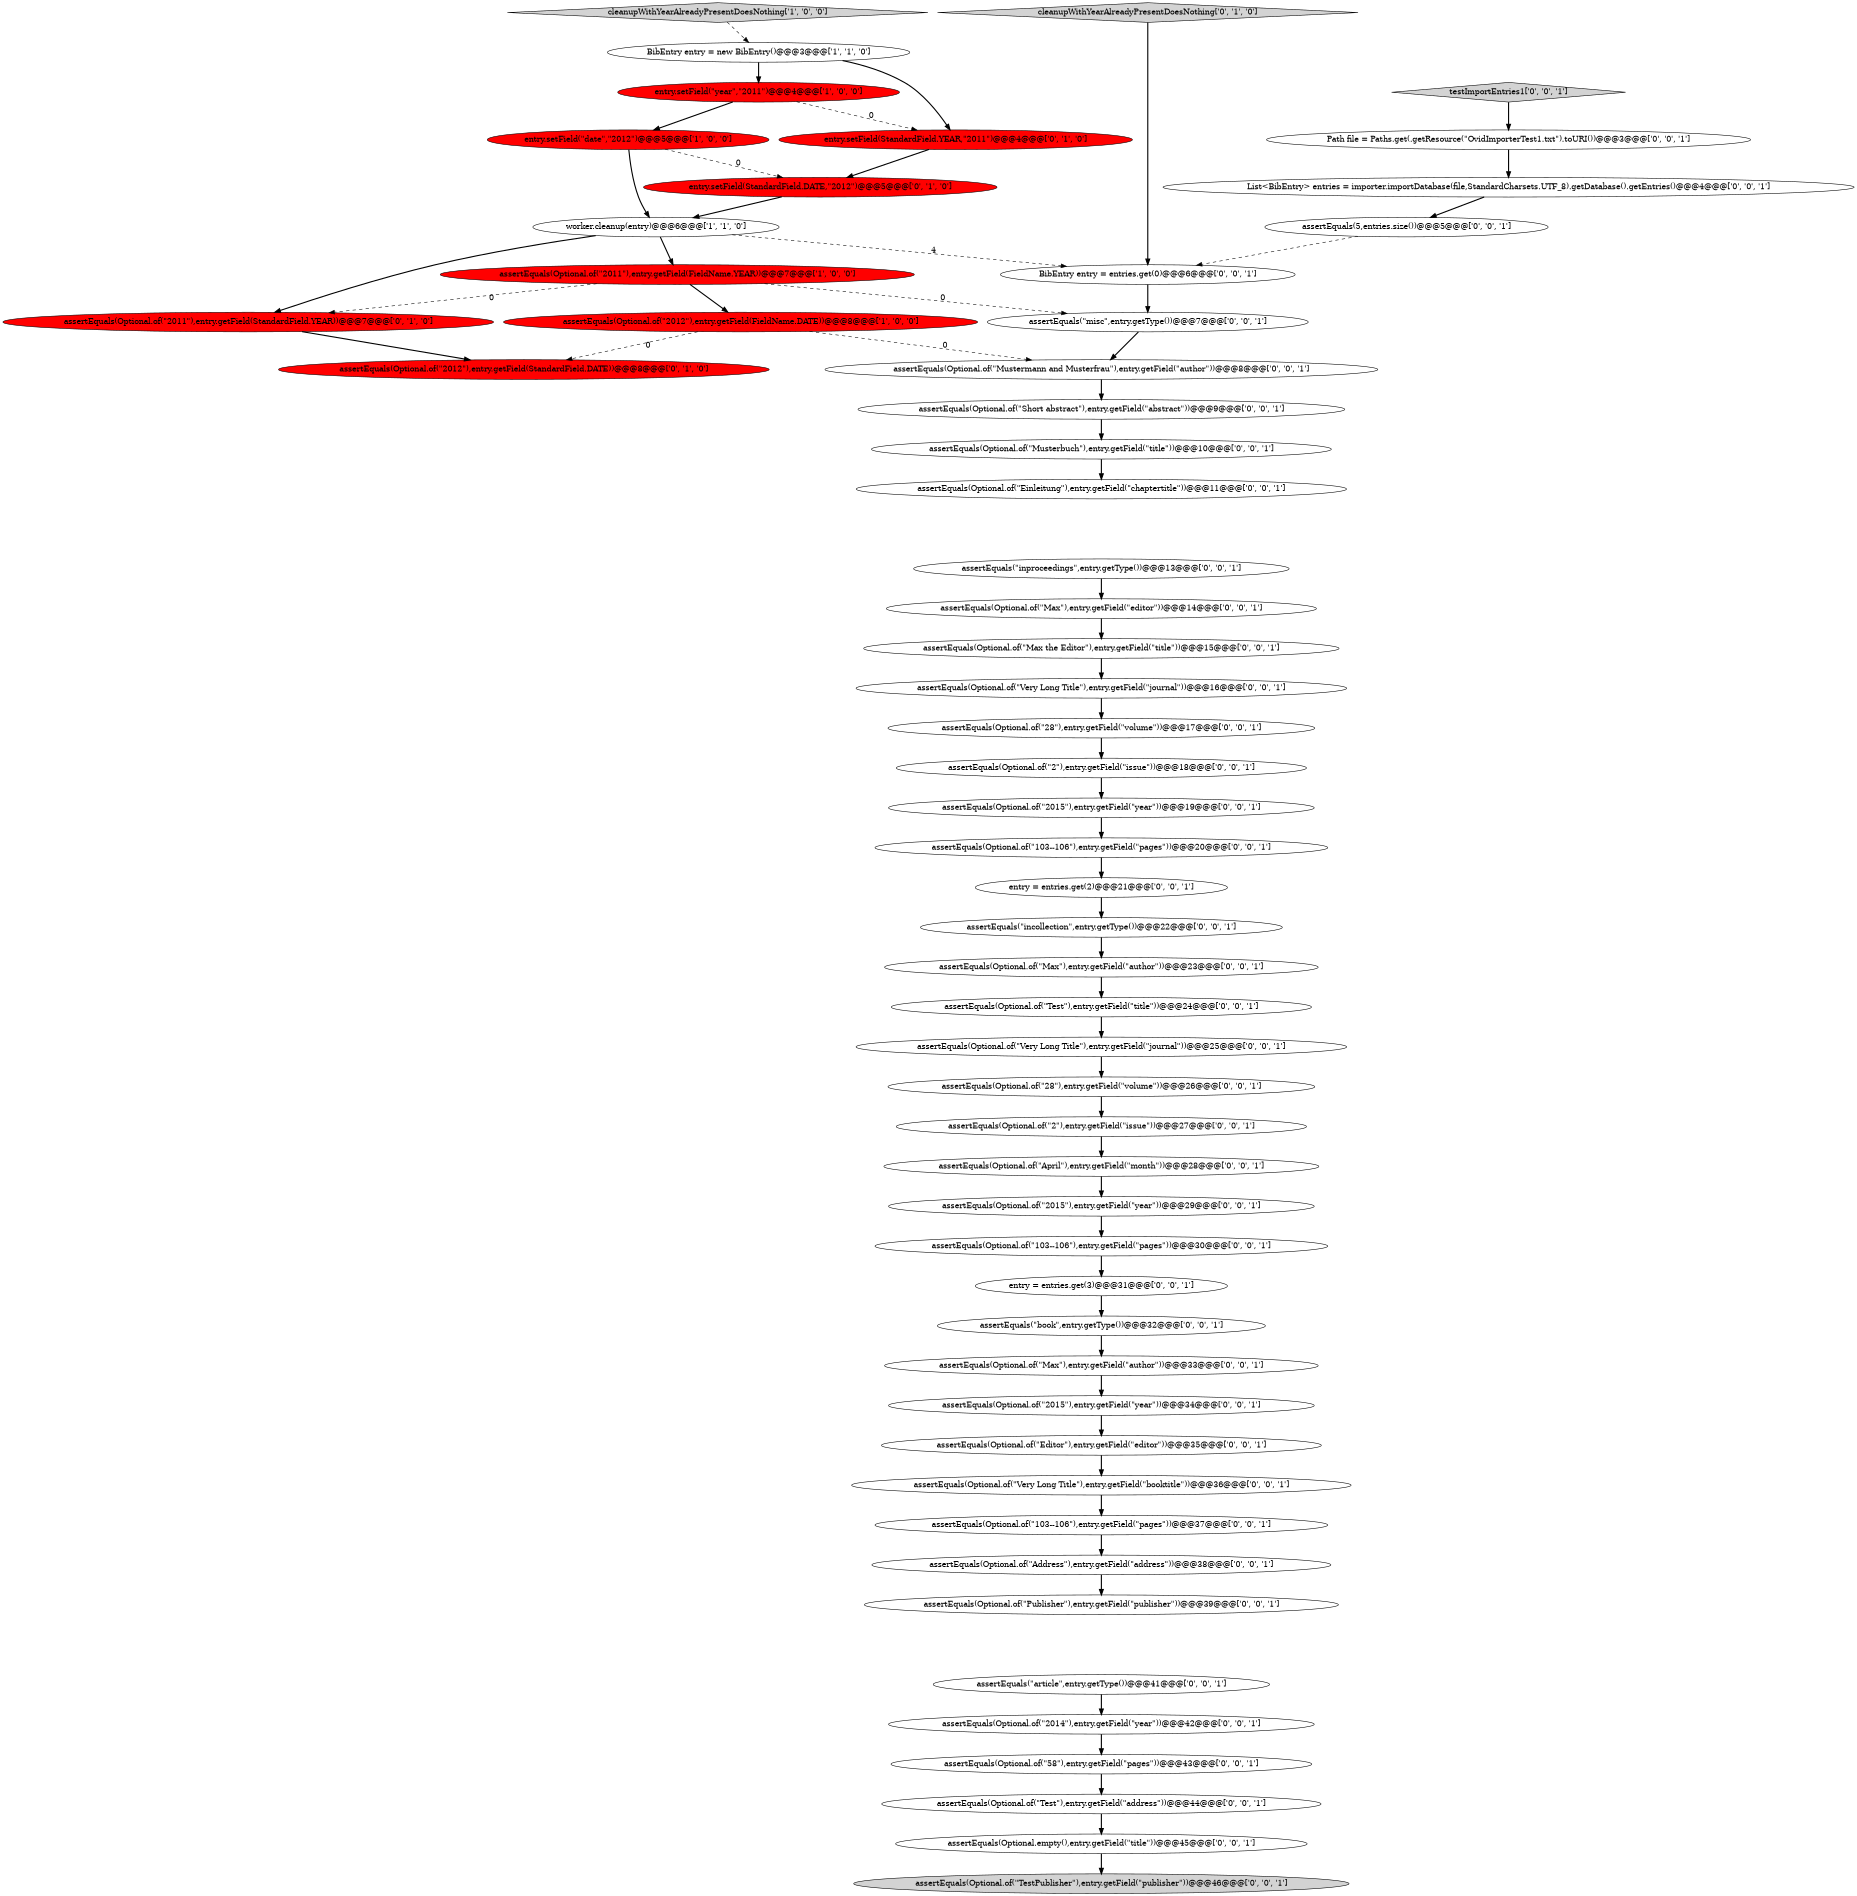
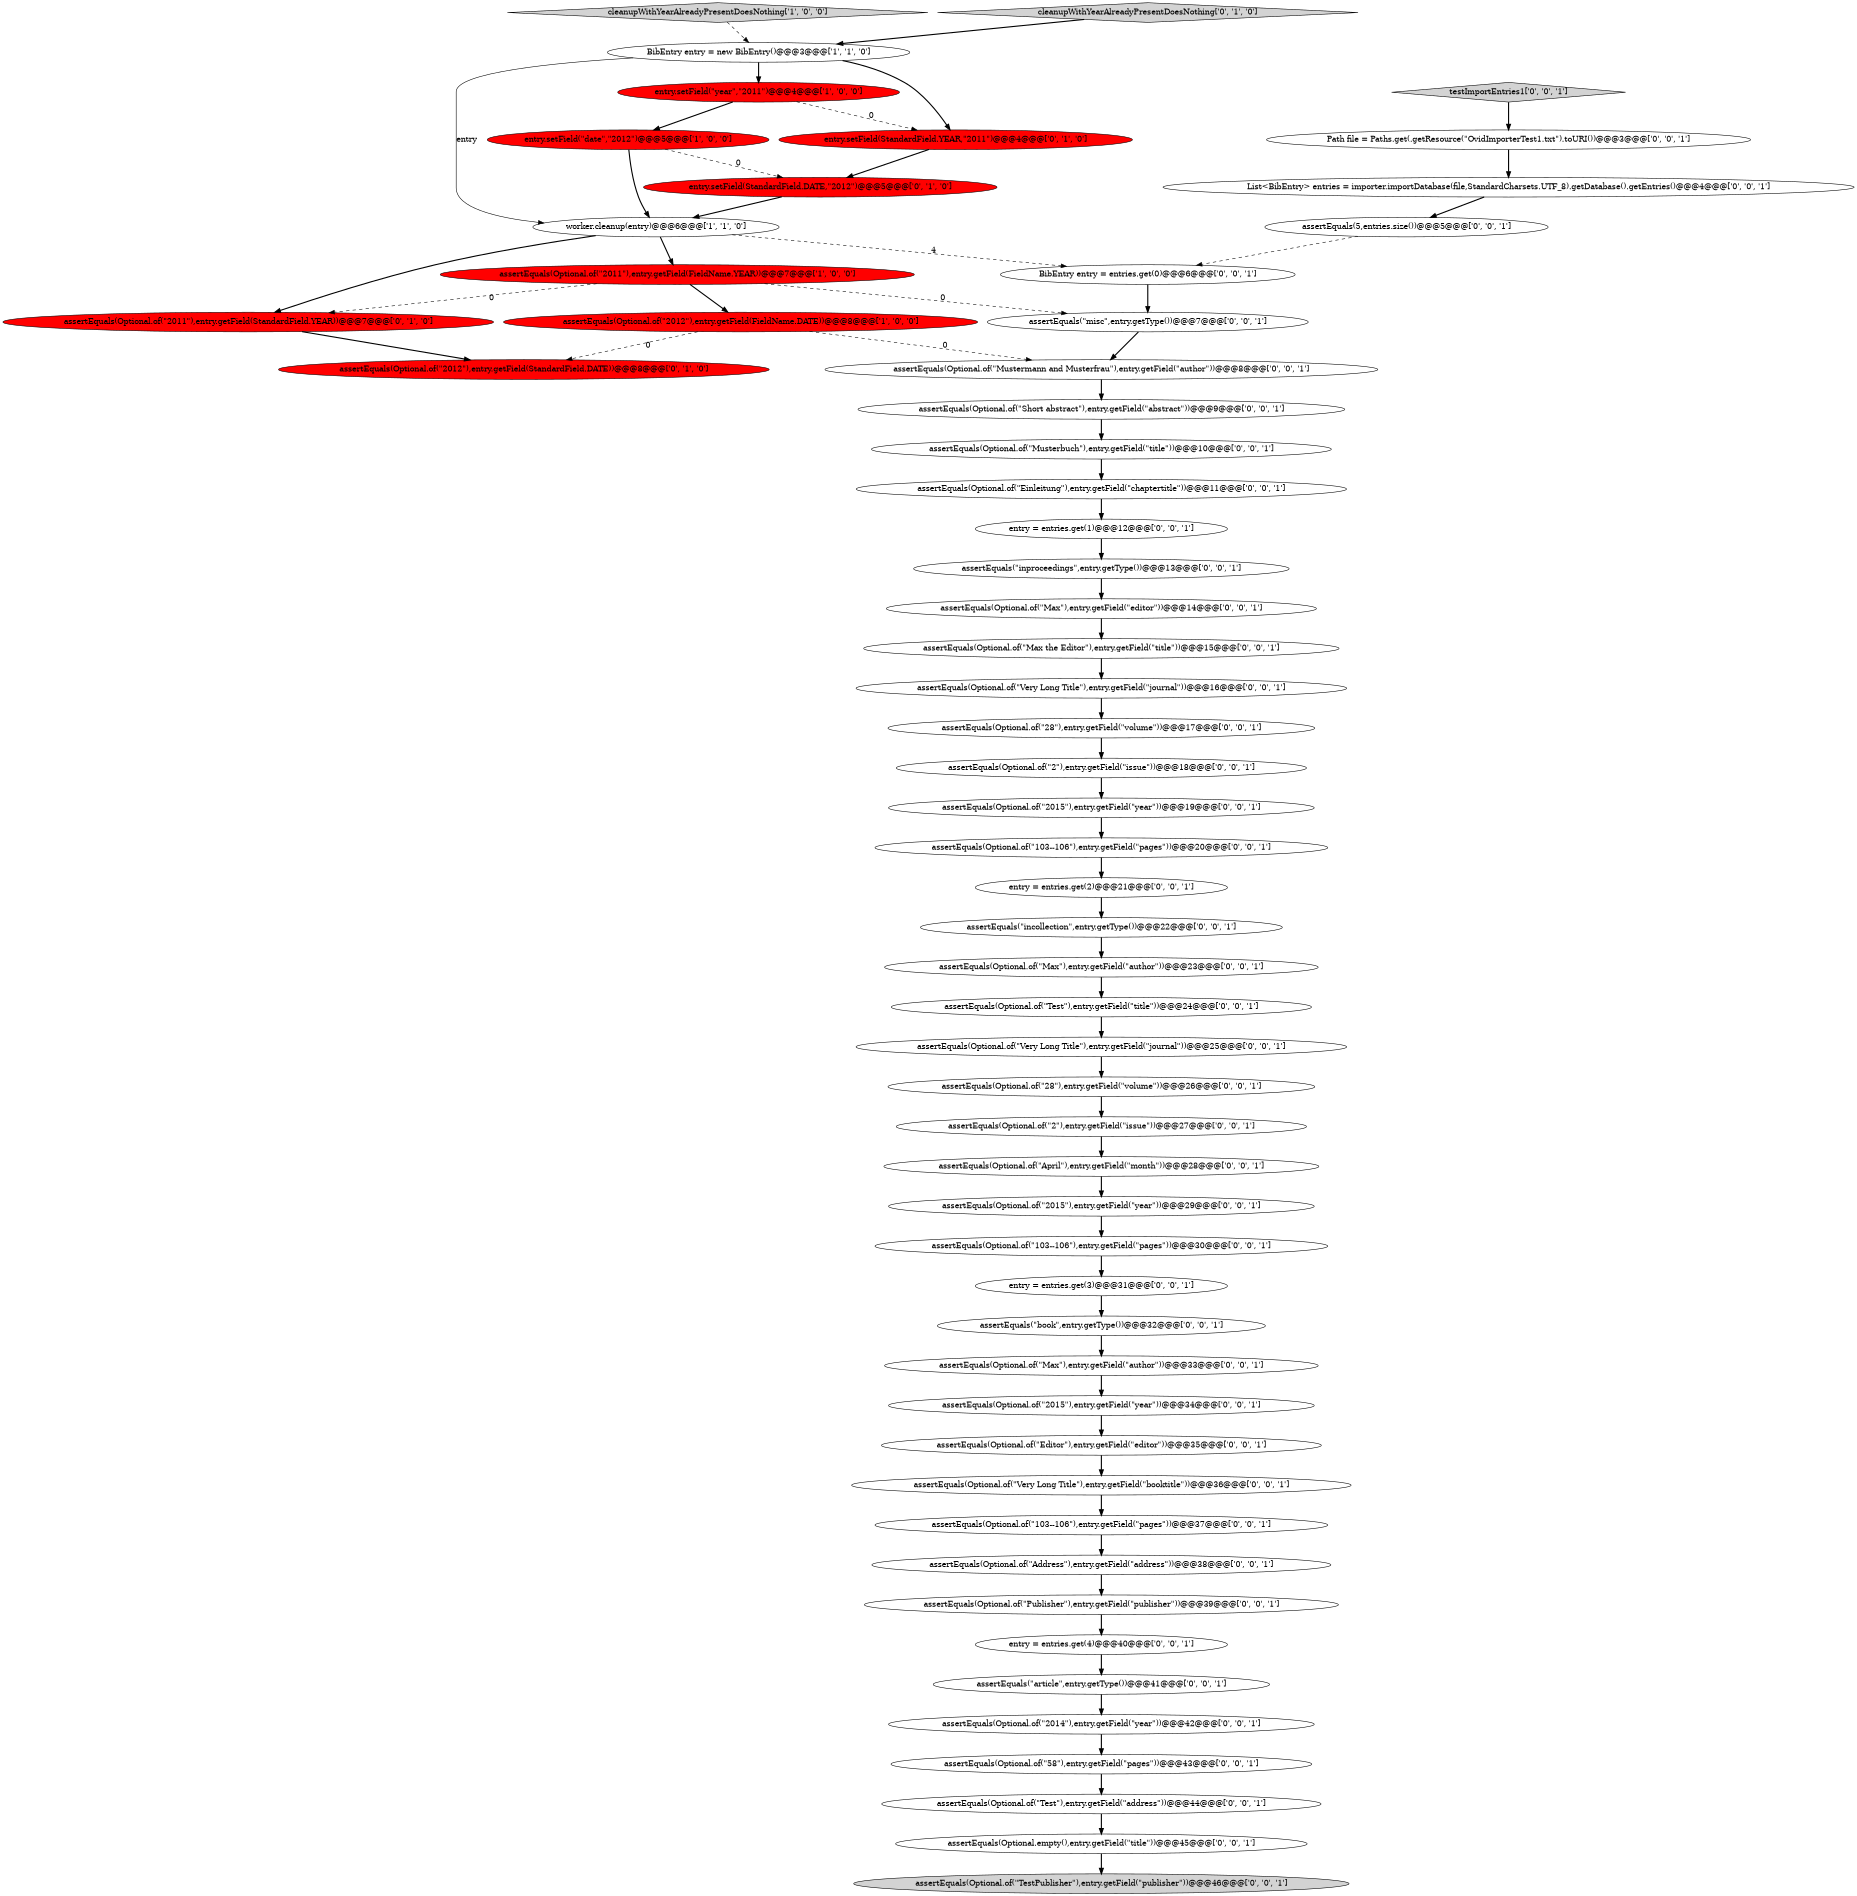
  digraph {
    node [fillcolor=white shape=ellipse style=filled]
    edge [style=bold]
    n1 [label="assertEquals(Optional.of(\"Max\"),entry.getField(\"author\"))@@@23@@@['0', '0', '1']"]
    n2 [label="assertEquals(Optional.of(\"Test\"),entry.getField(\"title\"))@@@24@@@['0', '0', '1']"]
    n3 [label="assertEquals(Optional.of(\"Very Long Title\"),entry.getField(\"journal\"))@@@25@@@['0', '0', '1']"]
    n4 [label="assertEquals(Optional.of(\"2\"),entry.getField(\"issue\"))@@@27@@@['0', '0', '1']"]
    n5 [label="assertEquals(Optional.of(\"April\"),entry.getField(\"month\"))@@@28@@@['0', '0', '1']"]
    n6 [label="assertEquals(Optional.of(\"2015\"),entry.getField(\"year\"))@@@29@@@['0', '0', '1']"]
    n7 [fillcolor=red label="assertEquals(Optional.of(\"2012\"),entry.getField(FieldName.DATE))@@@8@@@['1', '0', '0']"]
    n8 [label="assertEquals(Optional.of(\"Mustermann and Musterfrau\"),entry.getField(\"author\"))@@@8@@@['0', '0', '1']"]
    n9 [fillcolor=red label="assertEquals(Optional.of(\"2012\"),entry.getField(StandardField.DATE))@@@8@@@['0', '1', '0']"]
    n10 [label="assertEquals(Optional.of(\"Short abstract\"),entry.getField(\"abstract\"))@@@9@@@['0', '0', '1']"]
    n11 [label="assertEquals(Optional.of(\"Editor\"),entry.getField(\"editor\"))@@@35@@@['0', '0', '1']"]
    n12 [label="assertEquals(Optional.of(\"Very Long Title\"),entry.getField(\"booktitle\"))@@@36@@@['0', '0', '1']"]
    n13 [label="assertEquals(Optional.of(\"103--106\"),entry.getField(\"pages\"))@@@37@@@['0', '0', '1']"]
    n14 [label="assertEquals(Optional.of(\"Musterbuch\"),entry.getField(\"title\"))@@@10@@@['0', '0', '1']"]
    n15 [label="assertEquals(Optional.of(\"58\"),entry.getField(\"pages\"))@@@43@@@['0', '0', '1']"]
    n16 [label="assertEquals(Optional.of(\"Test\"),entry.getField(\"address\"))@@@44@@@['0', '0', '1']"]
    n17 [label="assertEquals(Optional.empty(),entry.getField(\"title\"))@@@45@@@['0', '0', '1']"]
    n18 [label="assertEquals(Optional.of(\"28\"),entry.getField(\"volume\"))@@@26@@@['0', '0', '1']"]
    n19 [label="entry = entries.get(2)@@@21@@@['0', '0', '1']"]
    n20 [label="assertEquals(\"incollection\",entry.getType())@@@22@@@['0', '0', '1']"]
    n21 [label="assertEquals(Optional.of(\"Einleitung\"),entry.getField(\"chaptertitle\"))@@@11@@@['0', '0', '1']"]
+   n22 [label="entry = entries.get(1)@@@12@@@['0', '0', '1']"]
    n23 [label="assertEquals(\"misc\",entry.getType())@@@7@@@['0', '0', '1']"]
    n24 [label="BibEntry entry = entries.get(0)@@@6@@@['0', '0', '1']"]
    n25 [label="assertEquals(Optional.of(\"2\"),entry.getField(\"issue\"))@@@18@@@['0', '0', '1']"]
    n26 [label="assertEquals(Optional.of(\"2015\"),entry.getField(\"year\"))@@@19@@@['0', '0', '1']"]
    n27 [label="assertEquals(Optional.of(\"103--106\"),entry.getField(\"pages\"))@@@20@@@['0', '0', '1']"]
    n28 [label="assertEquals(Optional.of(\"Max the Editor\"),entry.getField(\"title\"))@@@15@@@['0', '0', '1']"]
    n29 [label="assertEquals(Optional.of(\"Very Long Title\"),entry.getField(\"journal\"))@@@16@@@['0', '0', '1']"]
    n30 [label="assertEquals(Optional.of(\"28\"),entry.getField(\"volume\"))@@@17@@@['0', '0', '1']"]
    n31 [fillcolor=lightgray label="assertEquals(Optional.of(\"TestPublisher\"),entry.getField(\"publisher\"))@@@46@@@['0', '0', '1']"]
    n32 [fillcolor=red label="entry.setField(StandardField.YEAR,\"2011\")@@@4@@@['0', '1', '0']"]
    n33 [fillcolor=red label="entry.setField(StandardField.DATE,\"2012\")@@@5@@@['0', '1', '0']"]
    n34 [label="worker.cleanup(entry)@@@6@@@['1', '1', '0']"]
    n35 [label="assertEquals(5,entries.size())@@@5@@@['0', '0', '1']"]
    n36 [label="assertEquals(Optional.of(\"Address\"),entry.getField(\"address\"))@@@38@@@['0', '0', '1']"]
    n37 [label="assertEquals(Optional.of(\"Publisher\"),entry.getField(\"publisher\"))@@@39@@@['0', '0', '1']"]
+   n38 [label="entry = entries.get(4)@@@40@@@['0', '0', '1']"]
    n39 [fillcolor=red label="assertEquals(Optional.of(\"2011\"),entry.getField(FieldName.YEAR))@@@7@@@['1', '0', '0']"]
    n40 [fillcolor=red label="assertEquals(Optional.of(\"2011\"),entry.getField(StandardField.YEAR))@@@7@@@['0', '1', '0']"]
    n41 [label="assertEquals(\"book\",entry.getType())@@@32@@@['0', '0', '1']"]
    n42 [label="assertEquals(Optional.of(\"Max\"),entry.getField(\"author\"))@@@33@@@['0', '0', '1']"]
    n43 [label="assertEquals(Optional.of(\"2015\"),entry.getField(\"year\"))@@@34@@@['0', '0', '1']"]
    n44 [fillcolor=lightgray label="testImportEntries1['0', '0', '1']" shape=diamond]
    n45 [label="Path file = Paths.get(.getResource(\"OvidImporterTest1.txt\").toURI())@@@3@@@['0', '0', '1']"]
    n46 [label="List<BibEntry> entries = importer.importDatabase(file,StandardCharsets.UTF_8).getDatabase().getEntries()@@@4@@@['0', '0', '1']"]
    n47 [label="assertEquals(\"inproceedings\",entry.getType())@@@13@@@['0', '0', '1']"]
    n48 [label="assertEquals(Optional.of(\"Max\"),entry.getField(\"editor\"))@@@14@@@['0', '0', '1']"]
    n49 [fillcolor=lightgray label="cleanupWithYearAlreadyPresentDoesNothing['0', '1', '0']" shape=diamond]
    n50 [label="BibEntry entry = new BibEntry()@@@3@@@['1', '1', '0']"]
    n51 [fillcolor=red label="entry.setField(\"year\",\"2011\")@@@4@@@['1', '0', '0']"]
    n52 [fillcolor=red label="entry.setField(\"date\",\"2012\")@@@5@@@['1', '0', '0']"]
    n53 [label="assertEquals(Optional.of(\"103--106\"),entry.getField(\"pages\"))@@@30@@@['0', '0', '1']"]
    n54 [label="entry = entries.get(3)@@@31@@@['0', '0', '1']"]
    n55 [label="assertEquals(\"article\",entry.getType())@@@41@@@['0', '0', '1']"]
    n56 [label="assertEquals(Optional.of(\"2014\"),entry.getField(\"year\"))@@@42@@@['0', '0', '1']"]
    n57 [fillcolor=lightgray label="cleanupWithYearAlreadyPresentDoesNothing['1', '0', '0']" shape=diamond]
    n1 -> n2
    n2 -> n3
    n3 -> n18
    n4 -> n5
    n5 -> n6
    n6 -> n53
    n7 -> n8 [label=0 style=dashed]
    n7 -> n9 [label=0 style=dashed]
    n8 -> n10
    n10 -> n14
    n11 -> n12
    n12 -> n13
    n13 -> n36
    n14 -> n21
    n15 -> n16
    n16 -> n17
    n17 -> n31
    n18 -> n4
    n19 -> n20
    n20 -> n1
+   n21 -> n22
+   n22 -> n47
    n23 -> n8
    n24 -> n23
    n25 -> n26
    n26 -> n27
    n27 -> n19
    n28 -> n29
    n29 -> n30
    n30 -> n25
    n32 -> n33
    n33 -> n34
    n34 -> n24 [label=4 style=dashed]
    n34 -> n39
    n34 -> n40
    n35 -> n24 [style=dashed]
    n36 -> n37
+   n37 -> n38
+   n38 -> n55
    n39 -> n7
    n39 -> n23 [label=0 style=dashed]
    n39 -> n40 [label=0 style=dashed]
    n40 -> n9
    n41 -> n42
    n42 -> n43
    n43 -> n11
    n44 -> n45
    n45 -> n46
    n46 -> n35
    n47 -> n48
    n48 -> n28
-   n49 -> n24
+   n49 -> n50
    n50 -> n32
+   n50 -> n34 [label=entry style=solid]
    n50 -> n51
    n51 -> n32 [label=0 style=dashed]
    n51 -> n52
    n52 -> n33 [label=0 style=dashed]
    n52 -> n34
    n53 -> n54
    n54 -> n41
    n55 -> n56
    n56 -> n15
    n57 -> n50 [style=dashed]
  }
